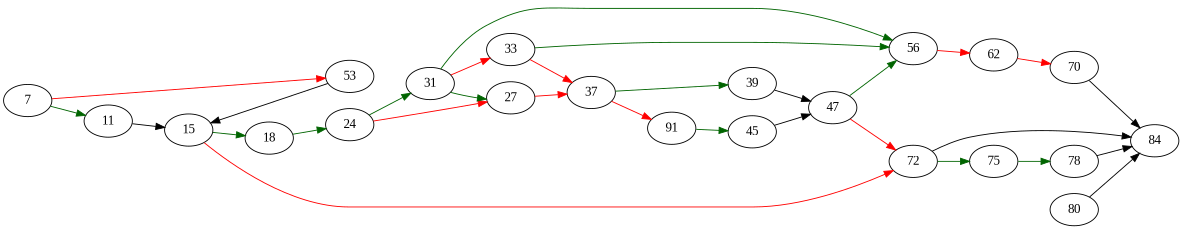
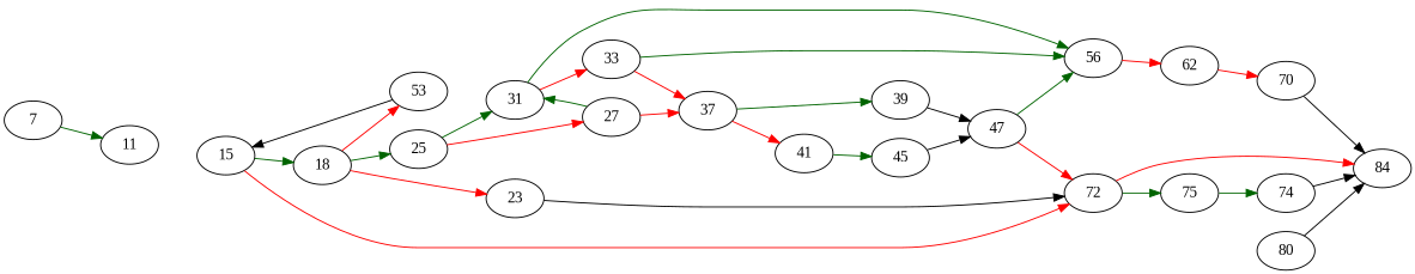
  strict digraph {
    fontname="Liberation Serif"
    rankdir=LR
    node [fontname="Liberation Serif"]
    edge [color=darkgreen cond=true fontname="Liberation Serif"]
    7 [entry=true]
    11
    n3 [label=53]
    15
    18
    72
-   25 [label=24]
+   25
+   23
    75
    84
    31
    27
-   78
+   78 [label=74]
    56
    33
    37
    62
    39
-   41 [label=91]
+   41
    47
    45
    70
    80
    7 -> 11
-   7 -> n3 [color=red cond=false]
-   11 -> 15 [color="" cond=""]
+   18 -> n3 [color=red cond=false]
    n3 -> 15 [color="" cond=""]
    15 -> 18
    15 -> 72 [color=red cond=false]
    18 -> 25
+   18 -> 23 [color=red cond=false]
    72 -> 75
-   72 -> 84 [color=black cond=false]
+   72 -> 84 [color=red cond=false]
    25 -> 31
    25 -> 27 [color=red cond=false]
+   23 -> 72 [color="" cond=""]
    75 -> 78
    31 -> 56
    31 -> 33 [color=red cond=false]
-   31 -> 27
+   27 -> 31
    27 -> 37 [color=red cond=false]
    78 -> 84 [color="" cond=""]
    56 -> 62 [color=red cond=false]
    33 -> 56
    33 -> 37 [color=red cond=false]
    37 -> 39
    37 -> 41 [color=red cond=false]
    62 -> 70 [color=red cond=false]
    39 -> 47 [color="" cond=""]
    41 -> 45
    47 -> 72 [color=red cond=false]
    47 -> 56
    45 -> 47 [color="" cond=""]
    70 -> 84 [color="" cond=""]
    80 -> 84 [color="" cond=""]
  }
